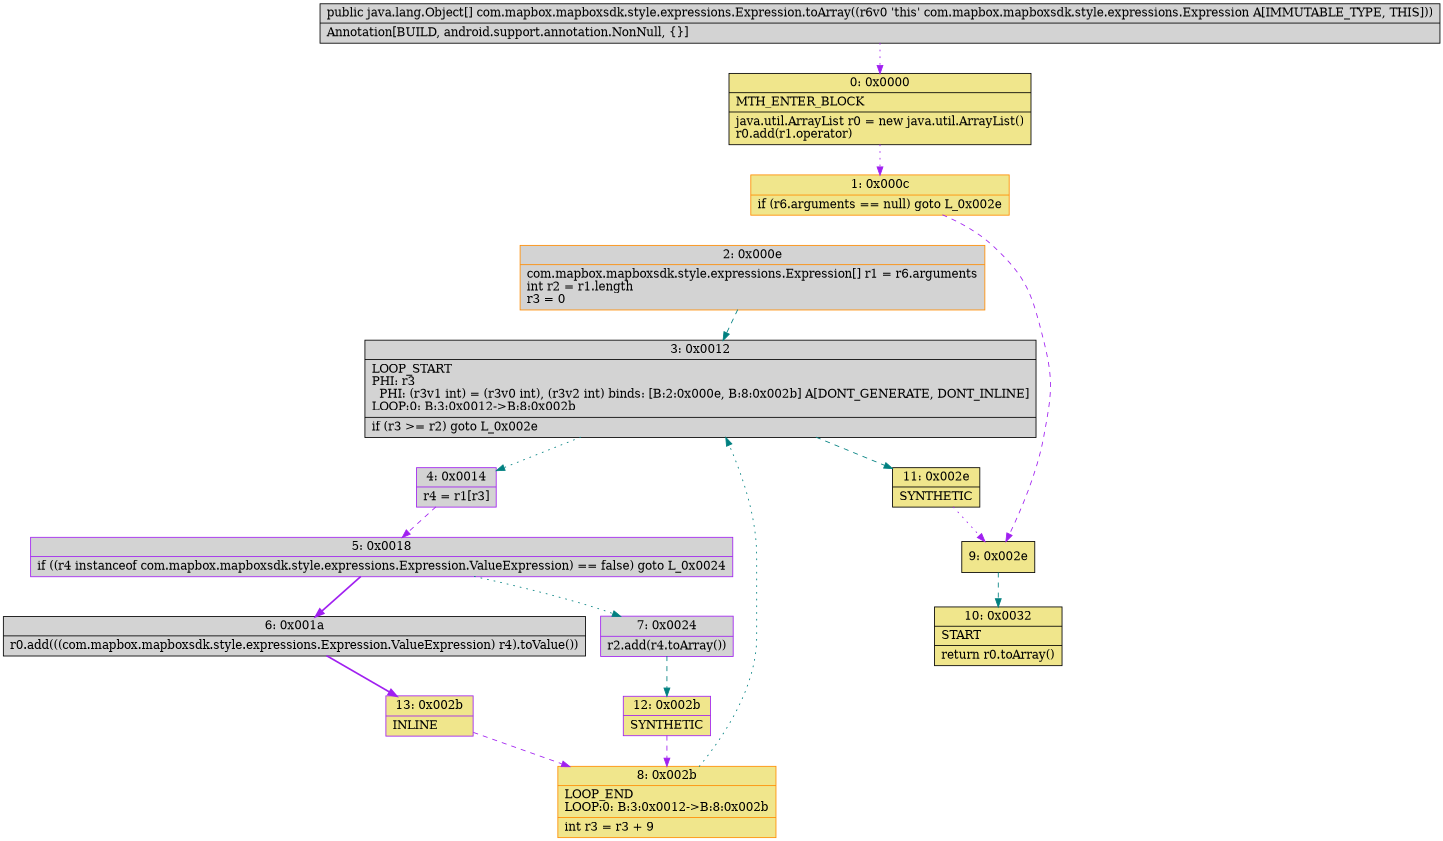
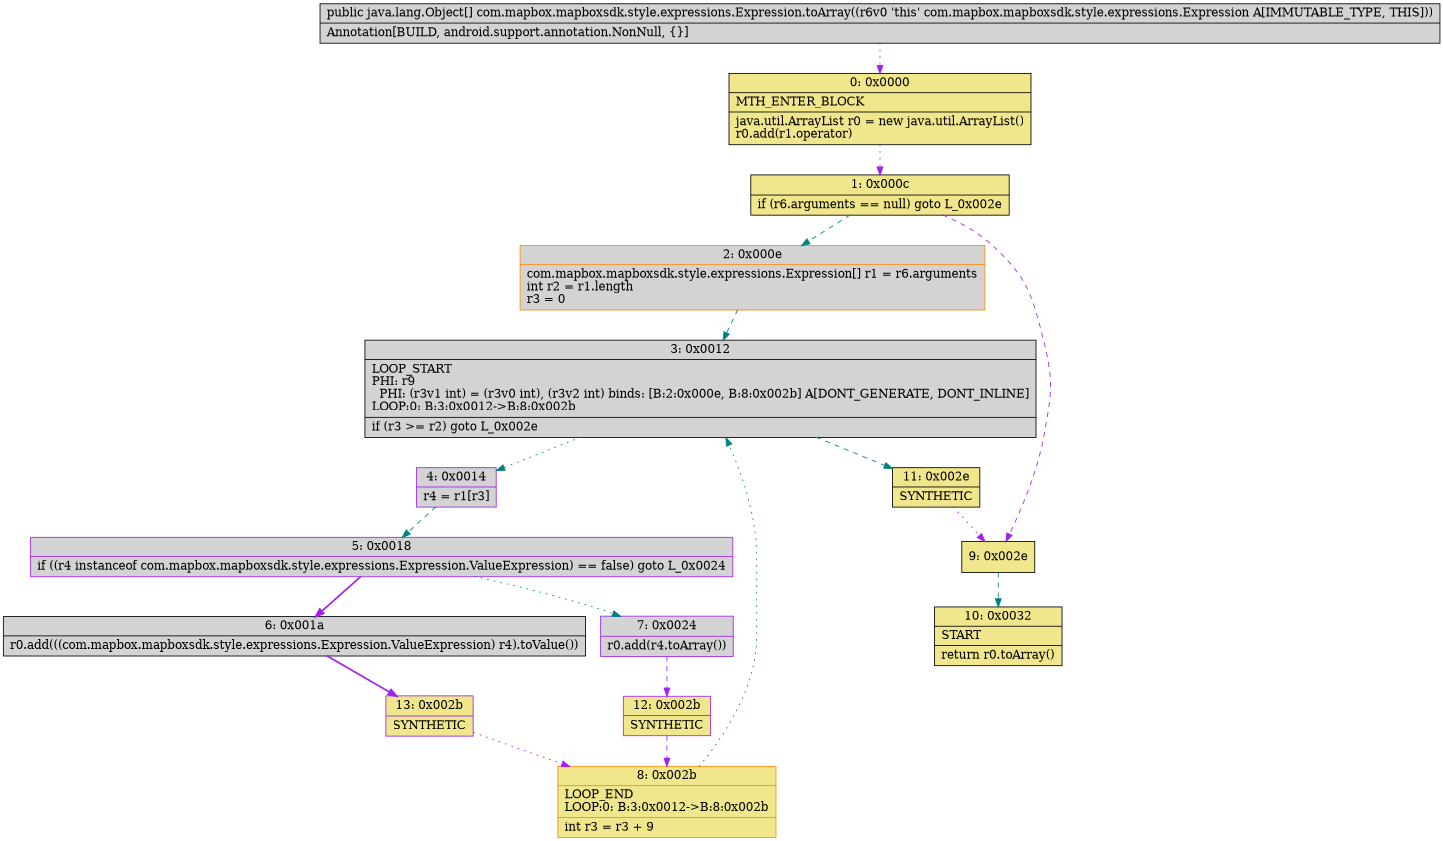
  digraph {
    node [color=black fillcolor=khaki shape=record style=filled]
    edge [color=teal style=dashed]
    n1 [label="{0\:\ 0x0000|MTH_ENTER_BLOCK\l|java.util.ArrayList r0 = new java.util.ArrayList()\lr0.add(r1.operator)\l}"]
-   n2 [color=darkorange label="{1\:\ 0x000c|if (r6.arguments == null) goto L_0x002e\l}"]
+   n2 [label="{1\:\ 0x000c|if (r6.arguments == null) goto L_0x002e\l}"]
    n3 [color=darkorange fillcolor=lightgrey label="{2\:\ 0x000e|com.mapbox.mapboxsdk.style.expressions.Expression[] r1 = r6.arguments\lint r2 = r1.length\lr3 = 0\l}"]
    n4 [label="{9\:\ 0x002e}"]
-   n5 [fillcolor=lightgrey label="{3\:\ 0x0012|LOOP_START\lPHI: r3 \l  PHI: (r3v1 int) = (r3v0 int), (r3v2 int) binds: [B:2:0x000e, B:8:0x002b] A[DONT_GENERATE, DONT_INLINE]\lLOOP:0: B:3:0x0012\-\>B:8:0x002b\l|if (r3 \>= r2) goto L_0x002e\l}"]
+   n5 [fillcolor=lightgrey label="{3\:\ 0x0012|LOOP_START\lPHI: r9 \l  PHI: (r3v1 int) = (r3v0 int), (r3v2 int) binds: [B:2:0x000e, B:8:0x002b] A[DONT_GENERATE, DONT_INLINE]\lLOOP:0: B:3:0x0012\-\>B:8:0x002b\l|if (r3 \>= r2) goto L_0x002e\l}"]
    n6 [label="{10\:\ 0x0032|START\l|return r0.toArray()\l}"]
    n7 [color=purple fillcolor=lightgrey label="{4\:\ 0x0014|r4 = r1[r3]\l}"]
    n8 [label="{11\:\ 0x002e|SYNTHETIC\l}"]
    n9 [color=purple fillcolor=lightgrey label="{5\:\ 0x0018|if ((r4 instanceof com.mapbox.mapboxsdk.style.expressions.Expression.ValueExpression) == false) goto L_0x0024\l}"]
    n10 [fillcolor=lightgrey label="{6\:\ 0x001a|r0.add(((com.mapbox.mapboxsdk.style.expressions.Expression.ValueExpression) r4).toValue())\l}"]
-   n11 [color=purple fillcolor=lightgrey label="{7\:\ 0x0024|r2.add(r4.toArray())\l}"]
-   n12 [color=purple label="{13\:\ 0x002b|INLINE\l}"]
+   n11 [color=purple fillcolor=lightgrey label="{7\:\ 0x0024|r0.add(r4.toArray())\l}"]
+   n12 [color=purple label="{13\:\ 0x002b|SYNTHETIC\l}"]
    n13 [color=purple label="{12\:\ 0x002b|SYNTHETIC\l}"]
    n14 [color=darkorange label="{8\:\ 0x002b|LOOP_END\lLOOP:0: B:3:0x0012\-\>B:8:0x002b\l|int r3 = r3 + 9\l}"]
    n15 [fillcolor=lightgrey label="{public java.lang.Object[] com.mapbox.mapboxsdk.style.expressions.Expression.toArray((r6v0 'this' com.mapbox.mapboxsdk.style.expressions.Expression A[IMMUTABLE_TYPE, THIS]))  | Annotation[BUILD, android.support.annotation.NonNull, \{\}]\l}"]
    n1 -> n2 [color=purple style=dotted]
+   n2 -> n3
    n2 -> n4 [color=purple]
    n3 -> n5
    n4 -> n6
    n5 -> n7 [style=dotted]
    n5 -> n8
-   n7 -> n9 [color=purple]
+   n7 -> n9
    n8 -> n4 [color=purple style=dotted]
    n9 -> n10 [color=purple style=bold]
    n9 -> n11 [style=dotted]
    n10 -> n12 [color=purple style=bold]
-   n11 -> n13
-   n12 -> n14 [color=purple]
+   n11 -> n13 [color=purple]
+   n12 -> n14 [color=purple style=dotted]
    n13 -> n14 [color=purple]
    n14 -> n5 [style=dotted]
    n15 -> n1 [color=purple style=dotted]
  }
